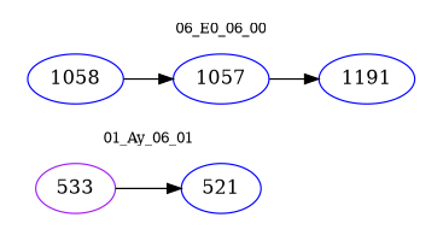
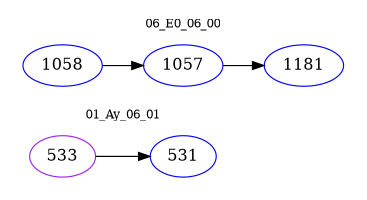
  digraph {
    rankdir=LR
    node [color=blue]
    edge [color=black]
    n1 [color=purple label=533]
-   n2 [label=521]
+   n2 [label=531]
    n3 [label=1058]
    n4 [label=1057]
-   n5 [label=1191]
+   n5 [label=1181]
    subgraph cluster_1 {
      color=white
      fontsize=10
      label="01_Ay_06_01"
      n1
      n2
    }
    subgraph cluster_2 {
      color=white
      fontsize=10
      label="06_E0_06_00"
      n3
      n4
      n5
    }
    n1 -> n2
    n3 -> n4
    n4 -> n5
  }
